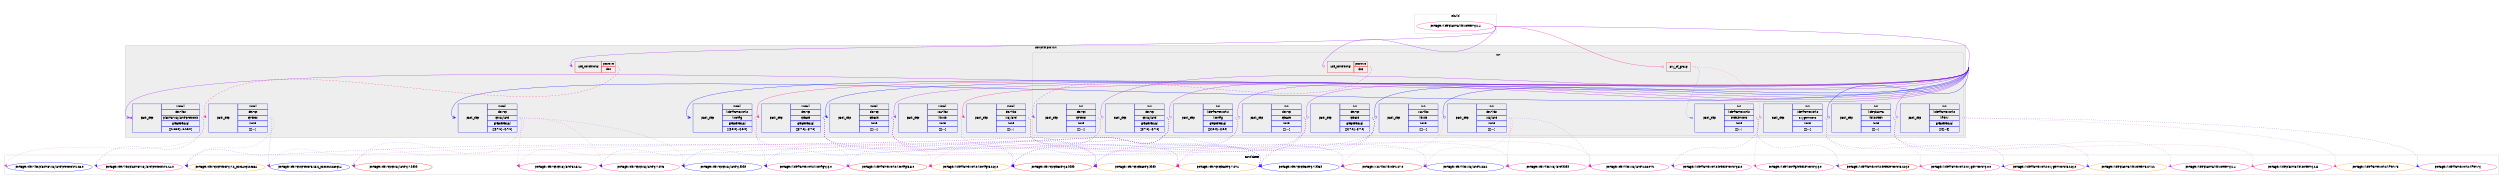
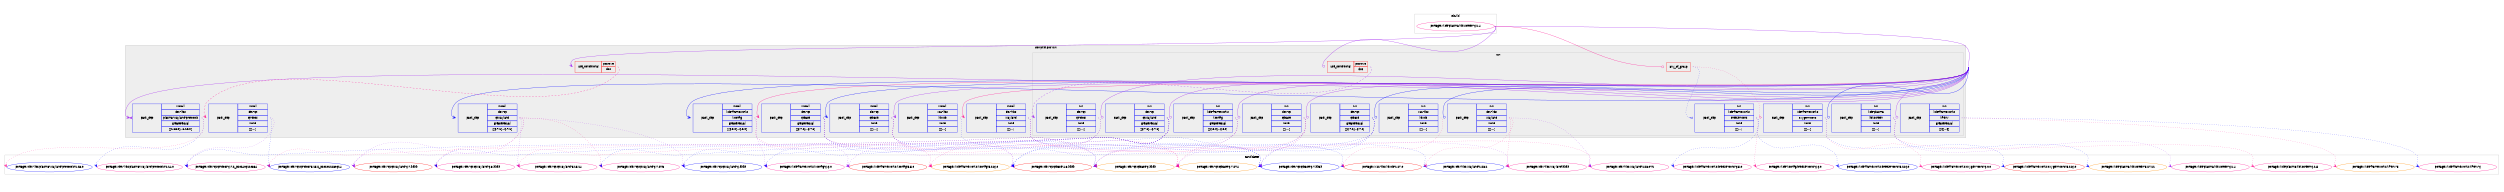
  digraph {
    compound=true
    concentrate=true
    fontname=Helvetica
    fontsize=10
    newrank=true
    rankdir=TB
    ranksep=1.5
    node [color=blue fontname=Helvetica fontsize=10]
    edge [arrowhead=vee color=blue headport=w style=dotted tailport=e weight=100]
    n1 [color=deeppink label="portage://kde-plasma/libkscreen-6.1.4" width=4]
    n2 [label=<<TABLE BORDER="0" CELLBORDER="1" CELLSPACING="0" CELLPADDING="4" WIDTH="220"><TR><TD ROWSPAN="6" CELLPADDING="30">pack_dep</TD></TR><TR><TD WIDTH="110">install</TD></TR><TR><TD>dev-qt</TD></TR><TR><TD>qt-docs</TD></TR><TR><TD>none</TD></TR><TR><TD>[[],,,,]</TD></TR></TABLE>> shape=none]
    n3 [color=red label=<<TABLE BORDER="0" CELLBORDER="1" CELLSPACING="0" CELLPADDING="4"><TR><TD ROWSPAN="3" CELLPADDING="10">use_conditional</TD></TR><TR><TD>positive</TD></TR><TR><TD>doc</TD></TR></TABLE>> shape=none]
    n4 [label=<<TABLE BORDER="0" CELLBORDER="1" CELLSPACING="0" CELLPADDING="4" WIDTH="220"><TR><TD ROWSPAN="6" CELLPADDING="30">pack_dep</TD></TR><TR><TD WIDTH="110">install</TD></TR><TR><TD>dev-libs</TD></TR><TR><TD>plasma-wayland-protocols</TD></TR><TR><TD>greaterequal</TD></TR><TR><TD>[[1,13,0],,,1.13.0]</TD></TR></TABLE>> shape=none]
    n5 [label=<<TABLE BORDER="0" CELLBORDER="1" CELLSPACING="0" CELLPADDING="4" WIDTH="220"><TR><TD ROWSPAN="6" CELLPADDING="30">pack_dep</TD></TR><TR><TD WIDTH="110">install</TD></TR><TR><TD>dev-libs</TD></TR><TR><TD>wayland</TD></TR><TR><TD>none</TD></TR><TR><TD>[[],,,,]</TD></TR></TABLE>> shape=none]
    n6 [label=<<TABLE BORDER="0" CELLBORDER="1" CELLSPACING="0" CELLPADDING="4" WIDTH="220"><TR><TD ROWSPAN="6" CELLPADDING="30">pack_dep</TD></TR><TR><TD WIDTH="110">install</TD></TR><TR><TD>dev-qt</TD></TR><TR><TD>qtbase</TD></TR><TR><TD>greaterequal</TD></TR><TR><TD>[[6,7,1],,,6.7.1]</TD></TR></TABLE>> shape=none]
    n7 [label=<<TABLE BORDER="0" CELLBORDER="1" CELLSPACING="0" CELLPADDING="4" WIDTH="220"><TR><TD ROWSPAN="6" CELLPADDING="30">pack_dep</TD></TR><TR><TD WIDTH="110">install</TD></TR><TR><TD>dev-qt</TD></TR><TR><TD>qtbase</TD></TR><TR><TD>none</TD></TR><TR><TD>[[],,,,]</TD></TR></TABLE>> shape=none]
    n8 [label=<<TABLE BORDER="0" CELLBORDER="1" CELLSPACING="0" CELLPADDING="4" WIDTH="220"><TR><TD ROWSPAN="6" CELLPADDING="30">pack_dep</TD></TR><TR><TD WIDTH="110">install</TD></TR><TR><TD>dev-qt</TD></TR><TR><TD>qtwayland</TD></TR><TR><TD>greaterequal</TD></TR><TR><TD>[[6,7,1],,,6.7.1]</TD></TR></TABLE>> shape=none]
    n9 [label=<<TABLE BORDER="0" CELLBORDER="1" CELLSPACING="0" CELLPADDING="4" WIDTH="220"><TR><TD ROWSPAN="6" CELLPADDING="30">pack_dep</TD></TR><TR><TD WIDTH="110">install</TD></TR><TR><TD>kde-frameworks</TD></TR><TR><TD>kconfig</TD></TR><TR><TD>greaterequal</TD></TR><TR><TD>[[6,3,0],,,6.3.0]</TD></TR></TABLE>> shape=none]
    n10 [label=<<TABLE BORDER="0" CELLBORDER="1" CELLSPACING="0" CELLPADDING="4" WIDTH="220"><TR><TD ROWSPAN="6" CELLPADDING="30">pack_dep</TD></TR><TR><TD WIDTH="110">install</TD></TR><TR><TD>x11-libs</TD></TR><TR><TD>libxcb</TD></TR><TR><TD>none</TD></TR><TR><TD>[[],,,,]</TD></TR></TABLE>> shape=none]
    n11 [label=<<TABLE BORDER="0" CELLBORDER="1" CELLSPACING="0" CELLPADDING="4" WIDTH="220"><TR><TD ROWSPAN="6" CELLPADDING="30">pack_dep</TD></TR><TR><TD WIDTH="110">run</TD></TR><TR><TD>kde-frameworks</TD></TR><TR><TD>breeze-icons</TD></TR><TR><TD>none</TD></TR><TR><TD>[[],,,,]</TD></TR></TABLE>> shape=none]
    n12 [label=<<TABLE BORDER="0" CELLBORDER="1" CELLSPACING="0" CELLPADDING="4" WIDTH="220"><TR><TD ROWSPAN="6" CELLPADDING="30">pack_dep</TD></TR><TR><TD WIDTH="110">run</TD></TR><TR><TD>kde-frameworks</TD></TR><TR><TD>oxygen-icons</TD></TR><TR><TD>none</TD></TR><TR><TD>[[],,,,]</TD></TR></TABLE>> shape=none]
    n13 [color=red label=<<TABLE BORDER="0" CELLBORDER="1" CELLSPACING="0" CELLPADDING="4"><TR><TD CELLPADDING="10">any_of_group</TD></TR></TABLE>> shape=none]
    n14 [label=<<TABLE BORDER="0" CELLBORDER="1" CELLSPACING="0" CELLPADDING="4" WIDTH="220"><TR><TD ROWSPAN="6" CELLPADDING="30">pack_dep</TD></TR><TR><TD WIDTH="110">run</TD></TR><TR><TD>dev-qt</TD></TR><TR><TD>qt-docs</TD></TR><TR><TD>none</TD></TR><TR><TD>[[],,,,]</TD></TR></TABLE>> shape=none]
    n15 [color=red label=<<TABLE BORDER="0" CELLBORDER="1" CELLSPACING="0" CELLPADDING="4"><TR><TD ROWSPAN="3" CELLPADDING="10">use_conditional</TD></TR><TR><TD>positive</TD></TR><TR><TD>doc</TD></TR></TABLE>> shape=none]
    n16 [label=<<TABLE BORDER="0" CELLBORDER="1" CELLSPACING="0" CELLPADDING="4" WIDTH="220"><TR><TD ROWSPAN="6" CELLPADDING="30">pack_dep</TD></TR><TR><TD WIDTH="110">run</TD></TR><TR><TD>dev-libs</TD></TR><TR><TD>wayland</TD></TR><TR><TD>none</TD></TR><TR><TD>[[],,,,]</TD></TR></TABLE>> shape=none]
    n17 [label=<<TABLE BORDER="0" CELLBORDER="1" CELLSPACING="0" CELLPADDING="4" WIDTH="220"><TR><TD ROWSPAN="6" CELLPADDING="30">pack_dep</TD></TR><TR><TD WIDTH="110">run</TD></TR><TR><TD>dev-qt</TD></TR><TR><TD>qtbase</TD></TR><TR><TD>greaterequal</TD></TR><TR><TD>[[6,7,1],,,6.7.1]</TD></TR></TABLE>> shape=none]
    n18 [label=<<TABLE BORDER="0" CELLBORDER="1" CELLSPACING="0" CELLPADDING="4" WIDTH="220"><TR><TD ROWSPAN="6" CELLPADDING="30">pack_dep</TD></TR><TR><TD WIDTH="110">run</TD></TR><TR><TD>dev-qt</TD></TR><TR><TD>qtbase</TD></TR><TR><TD>none</TD></TR><TR><TD>[[],,,,]</TD></TR></TABLE>> shape=none]
    n19 [label=<<TABLE BORDER="0" CELLBORDER="1" CELLSPACING="0" CELLPADDING="4" WIDTH="220"><TR><TD ROWSPAN="6" CELLPADDING="30">pack_dep</TD></TR><TR><TD WIDTH="110">run</TD></TR><TR><TD>dev-qt</TD></TR><TR><TD>qtwayland</TD></TR><TR><TD>greaterequal</TD></TR><TR><TD>[[6,7,1],,,6.7.1]</TD></TR></TABLE>> shape=none]
    n20 [label=<<TABLE BORDER="0" CELLBORDER="1" CELLSPACING="0" CELLPADDING="4" WIDTH="220"><TR><TD ROWSPAN="6" CELLPADDING="30">pack_dep</TD></TR><TR><TD WIDTH="110">run</TD></TR><TR><TD>kde-plasma</TD></TR><TR><TD>libkscreen</TD></TR><TR><TD>none</TD></TR><TR><TD>[[],,,,]</TD></TR></TABLE>> shape=none]
    n21 [label=<<TABLE BORDER="0" CELLBORDER="1" CELLSPACING="0" CELLPADDING="4" WIDTH="220"><TR><TD ROWSPAN="6" CELLPADDING="30">pack_dep</TD></TR><TR><TD WIDTH="110">run</TD></TR><TR><TD>kde-frameworks</TD></TR><TR><TD>kconfig</TD></TR><TR><TD>greaterequal</TD></TR><TR><TD>[[6,3,0],,,6.3.0]</TD></TR></TABLE>> shape=none]
    n22 [label=<<TABLE BORDER="0" CELLBORDER="1" CELLSPACING="0" CELLPADDING="4" WIDTH="220"><TR><TD ROWSPAN="6" CELLPADDING="30">pack_dep</TD></TR><TR><TD WIDTH="110">run</TD></TR><TR><TD>kde-frameworks</TD></TR><TR><TD>kf-env</TD></TR><TR><TD>greaterequal</TD></TR><TR><TD>[[6],,,6]</TD></TR></TABLE>> shape=none]
    n23 [label=<<TABLE BORDER="0" CELLBORDER="1" CELLSPACING="0" CELLPADDING="4" WIDTH="220"><TR><TD ROWSPAN="6" CELLPADDING="30">pack_dep</TD></TR><TR><TD WIDTH="110">run</TD></TR><TR><TD>x11-libs</TD></TR><TR><TD>libxcb</TD></TR><TR><TD>none</TD></TR><TR><TD>[[],,,,]</TD></TR></TABLE>> shape=none]
-   n24 [color=darkorange label="portage://dev-qt/qt-docs-6.7.2_p202406110334" width=4]
+   n24 [color=deeppink label="portage://dev-qt/qt-docs-6.7.2_p202406110334" width=4]
    n25 [label="portage://dev-qt/qt-docs-5.15.2_p202011130614" width=4]
    n26 [color=deeppink label="portage://dev-libs/plasma-wayland-protocols-1.14.0" width=4]
    n27 [label="portage://dev-libs/plasma-wayland-protocols-1.13.0" width=4]
    n28 [color=deeppink label="portage://dev-libs/wayland-9999" width=4]
    n29 [label="portage://dev-libs/wayland-1.23.1" width=4]
    n30 [color=deeppink label="portage://dev-libs/wayland-1.23.0-r1" width=4]
    n31 [color=darkorange label="portage://dev-qt/qtbase-6.9999" width=4]
-   n32 [color=red label="portage://dev-qt/qtbase-6.8.9999" width=4]
+   n32 [color=red label="portage://dev-qt/qtbase-4.8.9999" width=4]
    n33 [label="portage://dev-qt/qtbase-6.7.9939" width=4]
    n34 [color=darkorange label="portage://dev-qt/qtbase-6.7.2-r4" width=4]
    n35 [label="portage://dev-qt/qtwayland-6.9999" width=4]
+   n36 [color=deeppink label="portage://dev-qt/qtwayland-6.8.9999" width=4]
    n37 [color=red label="portage://dev-qt/qtwayland-6.7.9999" width=4]
    n38 [color=deeppink label="portage://dev-qt/qtwayland-6.7.2-r3" width=4]
    n39 [color=deeppink label="portage://dev-qt/qtwayland-5.15.14" width=4]
    n40 [color=deeppink label="portage://kde-frameworks/kconfig-6.6.0" width=4]
    n41 [color=red label="portage://kde-frameworks/kconfig-5.5.0" width=4]
    n42 [color=darkorange label="portage://kde-frameworks/kconfig-5.116.0" width=4]
    n43 [color=red label="portage://x11-libs/libxcb-1.17.0" width=4]
    n44 [color=deeppink label="portage://kde-kconfig/breeze-icons-6.6.0" width=4]
    n45 [color=deeppink label="portage://kde-frameworks/breeze-icons-6.5.0" width=4]
-   n46 [color=red label="portage://kde-frameworks/breeze-icons-5.116.0" width=4]
+   n46 [label="portage://kde-frameworks/breeze-icons-5.116.0" width=4]
    n47 [color=deeppink label="portage://kde-frameworks/oxygen-icons-6.0.0" width=4]
    n48 [color=red label="portage://kde-frameworks/oxygen-icons-5.116.0" width=4]
    n49 [color=deeppink label="portage://kde-frameworks/kf-env-6" width=4]
    n50 [color=darkorange label="portage://kde-frameworks/kf-env-5" width=4]
    n51 [color=deeppink label="portage://kde-plasma/libkscreen-6.1.5" width=4]
    n52 [color=deeppink label="portage://kde-plasma/libkscreen-6.1.4" width=4]
    n53 [color=darkorange label="portage://kde-plasma/libkscreen-5.27.11" width=4]
    subgraph cluster_1 {
      color=gray
      label=<<i>ebuild</i>>
      n1
    }
    subgraph cluster_2 {
      color=gray
      label=<<i>dependencies</i>>
      subgraph cluster_3 {
        color=gray
        fillcolor="#eeeeee"
        label=<<i>compile</i>>
        style=filled
        subgraph sub_4 {
          color=gray
          fillcolor="#eeeeee"
          label=<<i>compile</i>>
          style=filled
          n3
          subgraph sub_5 {
            color=gray
            fillcolor="#eeeeee"
            label=<<i>compile</i>>
            style=filled
            n2
          }
        }
        subgraph sub_6 {
          color=gray
          fillcolor="#eeeeee"
          label=<<i>compile</i>>
          style=filled
          n4
        }
        subgraph sub_7 {
          color=gray
          fillcolor="#eeeeee"
          label=<<i>compile</i>>
          style=filled
          n5
        }
        subgraph sub_8 {
          color=gray
          fillcolor="#eeeeee"
          label=<<i>compile</i>>
          style=filled
          n6
        }
        subgraph sub_9 {
          color=gray
          fillcolor="#eeeeee"
          label=<<i>compile</i>>
          style=filled
          n7
        }
        subgraph sub_10 {
          color=gray
          fillcolor="#eeeeee"
          label=<<i>compile</i>>
          style=filled
          n8
        }
        subgraph sub_11 {
          color=gray
          fillcolor="#eeeeee"
          label=<<i>compile</i>>
          style=filled
          n9
        }
        subgraph sub_12 {
          color=gray
          fillcolor="#eeeeee"
          label=<<i>compile</i>>
          style=filled
          n10
        }
      }
      subgraph cluster_13 {
        color=gray
        fillcolor="#eeeeee"
        label=<<i>compile and run</i>>
        style=filled
      }
      subgraph cluster_14 {
        color=gray
        fillcolor="#eeeeee"
        label=<<i>run</i>>
        style=filled
        subgraph sub_15 {
          color=gray
          fillcolor="#eeeeee"
          label=<<i>run</i>>
          style=filled
          n13
          subgraph sub_16 {
            color=gray
            fillcolor="#eeeeee"
            label=<<i>run</i>>
            style=filled
            n11
          }
          subgraph sub_17 {
            color=gray
            fillcolor="#eeeeee"
            label=<<i>run</i>>
            style=filled
            n12
          }
        }
        subgraph sub_18 {
          color=gray
          fillcolor="#eeeeee"
          label=<<i>run</i>>
          style=filled
          n15
          subgraph sub_19 {
            color=gray
            fillcolor="#eeeeee"
            label=<<i>run</i>>
            style=filled
            n14
          }
        }
        subgraph sub_20 {
          color=gray
          fillcolor="#eeeeee"
          label=<<i>run</i>>
          style=filled
          n16
        }
        subgraph sub_21 {
          color=gray
          fillcolor="#eeeeee"
          label=<<i>run</i>>
          style=filled
          n17
        }
        subgraph sub_22 {
          color=gray
          fillcolor="#eeeeee"
          label=<<i>run</i>>
          style=filled
          n18
        }
        subgraph sub_23 {
          color=gray
          fillcolor="#eeeeee"
          label=<<i>run</i>>
          style=filled
          n19
        }
        subgraph sub_24 {
          color=gray
          fillcolor="#eeeeee"
          label=<<i>run</i>>
          style=filled
          n20
        }
        subgraph sub_25 {
          color=gray
          fillcolor="#eeeeee"
          label=<<i>run</i>>
          style=filled
          n21
        }
        subgraph sub_26 {
          color=gray
          fillcolor="#eeeeee"
          label=<<i>run</i>>
          style=filled
          n22
        }
        subgraph sub_27 {
          color=gray
          fillcolor="#eeeeee"
          label=<<i>run</i>>
          style=filled
          n23
        }
      }
    }
    subgraph cluster_28 {
      color=gray
      label=<<i>candidates</i>>
      rank=same
      subgraph sub_29 {
        color=black
        label=<<i>candidates</i>>
        nodesep=1
        rank=same
        n24
        n25
      }
      subgraph sub_30 {
        color=black
        label=<<i>candidates</i>>
        nodesep=1
        rank=same
        n26
        n27
      }
      subgraph sub_31 {
        color=black
        label=<<i>candidates</i>>
        nodesep=1
        rank=same
        n28
        n29
        n30
      }
      subgraph sub_32 {
        color=black
        label=<<i>candidates</i>>
        nodesep=1
        rank=same
        n31
        n32
        n33
        n34
      }
      subgraph sub_33 {
        color=black
        label=<<i>candidates</i>>
        nodesep=1
        rank=same
        n31
        n32
        n33
        n34
      }
      subgraph sub_34 {
        color=black
        label=<<i>candidates</i>>
        nodesep=1
        rank=same
        n35
+       n36
        n37
        n38
        n39
      }
      subgraph sub_35 {
        color=black
        label=<<i>candidates</i>>
        nodesep=1
        rank=same
        n40
        n41
        n42
      }
      subgraph sub_36 {
        color=black
        label=<<i>candidates</i>>
        nodesep=1
        rank=same
        n43
      }
      subgraph sub_37 {
        color=black
        label=<<i>candidates</i>>
        nodesep=1
        rank=same
        n44
        n45
        n46
      }
      subgraph sub_38 {
        color=black
        label=<<i>candidates</i>>
        nodesep=1
        rank=same
        n47
        n48
      }
      subgraph sub_39 {
        color=black
        label=<<i>candidates</i>>
        nodesep=1
        rank=same
        n24
        n25
      }
      subgraph sub_40 {
        color=black
        label=<<i>candidates</i>>
        nodesep=1
        rank=same
        n28
        n29
        n30
      }
      subgraph sub_41 {
        color=black
        label=<<i>candidates</i>>
        nodesep=1
        rank=same
        n31
        n32
        n33
        n34
      }
      subgraph sub_42 {
        color=black
        label=<<i>candidates</i>>
        nodesep=1
        rank=same
        n31
        n32
        n33
        n34
      }
      subgraph sub_43 {
        color=black
        label=<<i>candidates</i>>
        nodesep=1
        rank=same
        n35
+       n36
        n37
        n38
        n39
      }
      subgraph sub_44 {
        color=black
        label=<<i>candidates</i>>
        nodesep=1
        rank=same
        n40
        n41
        n42
      }
      subgraph sub_45 {
        color=black
        label=<<i>candidates</i>>
        nodesep=1
        rank=same
        n49
        n50
      }
      subgraph sub_46 {
        color=black
        label=<<i>candidates</i>>
        nodesep=1
        rank=same
        n43
      }
      subgraph sub_47 {
        color=black
        label=<<i>candidates</i>>
        nodesep=1
        rank=same
        n51
        n52
        n53
      }
    }
    n1 -> n3 [color=purple style=solid weight=20]
    n1 -> n4 [color=purple style=solid weight=20]
    n1 -> n5 [color=deeppink style=solid weight=20]
    n1 -> n6 [color=deeppink style=solid weight=20]
    n1 -> n7 [style=solid weight=20]
    n1 -> n8 [style=solid weight=20]
    n1 -> n9 [style=solid weight=20]
    n1 -> n10 [color=purple style=solid weight=20]
    n1 -> n13 [arrowhead=odot color=deeppink style=solid weight=20]
    n1 -> n15 [arrowhead=odot color=purple style=solid weight=20]
    n1 -> n16 [arrowhead=odot style=solid weight=20]
    n1 -> n17 [arrowhead=odot color=purple style=solid weight=20]
    n1 -> n18 [arrowhead=odot color=purple style=solid weight=20]
    n1 -> n19 [arrowhead=odot color=purple style=solid weight=20]
    n1 -> n20 [arrowhead=odot style=solid weight=20]
    n1 -> n21 [arrowhead=odot color=purple style=solid weight=20]
    n1 -> n22 [arrowhead=odot color=purple style=solid weight=20]
    n1 -> n23 [arrowhead=odot style=solid weight=20]
    n2 -> n24 [color=purple]
    n2 -> n25
    n3 -> n2 [color=deeppink style=dashed weight=20]
    n4 -> n26
    n4 -> n27 [color=deeppink]
    n5 -> n28 [color=purple]
    n5 -> n29
    n5 -> n30 [color=deeppink]
    n6 -> n31
    n6 -> n32 [color=purple]
    n6 -> n33
    n6 -> n34 [color=deeppink]
    n7 -> n31 [color=purple]
    n7 -> n32 [color=purple]
    n7 -> n33
    n7 -> n34 [color=deeppink]
    n8 -> n35 [color=purple]
+   n8 -> n36 [color=deeppink]
    n8 -> n37 [color=purple]
    n8 -> n38 [color=deeppink]
    n8 -> n39 [color=purple]
    n9 -> n40 [color=purple]
    n9 -> n41 [color=purple]
    n9 -> n42 [color=deeppink]
    n10 -> n43
    n11 -> n44 [color=deeppink]
    n11 -> n45
    n11 -> n46
    n12 -> n47 [color=deeppink]
    n12 -> n48
    n13 -> n11 [arrowhead=oinv weight=20]
    n13 -> n12 [arrowhead=oinv color=deeppink weight=20]
    n14 -> n24
    n14 -> n25 [color=deeppink]
    n15 -> n14 [color=purple style=dashed weight=20]
    n16 -> n28 [color=deeppink]
    n16 -> n29 [color=deeppink]
    n16 -> n30 [color=purple]
    n17 -> n31
    n17 -> n32
    n17 -> n33
    n17 -> n34 [color=purple]
    n18 -> n31 [color=deeppink]
    n18 -> n32
    n18 -> n33 [color=purple]
    n18 -> n34 [color=deeppink]
    n19 -> n35
+   n19 -> n36
    n19 -> n37 [color=purple]
    n19 -> n38
    n19 -> n39 [color=deeppink]
    n20 -> n51 [color=deeppink]
    n20 -> n52 [color=purple]
    n20 -> n53
    n21 -> n40
    n21 -> n41 [color=purple]
    n21 -> n42 [color=deeppink]
    n22 -> n49
    n22 -> n50 [color=deeppink]
    n23 -> n43 [color=deeppink]
  }
